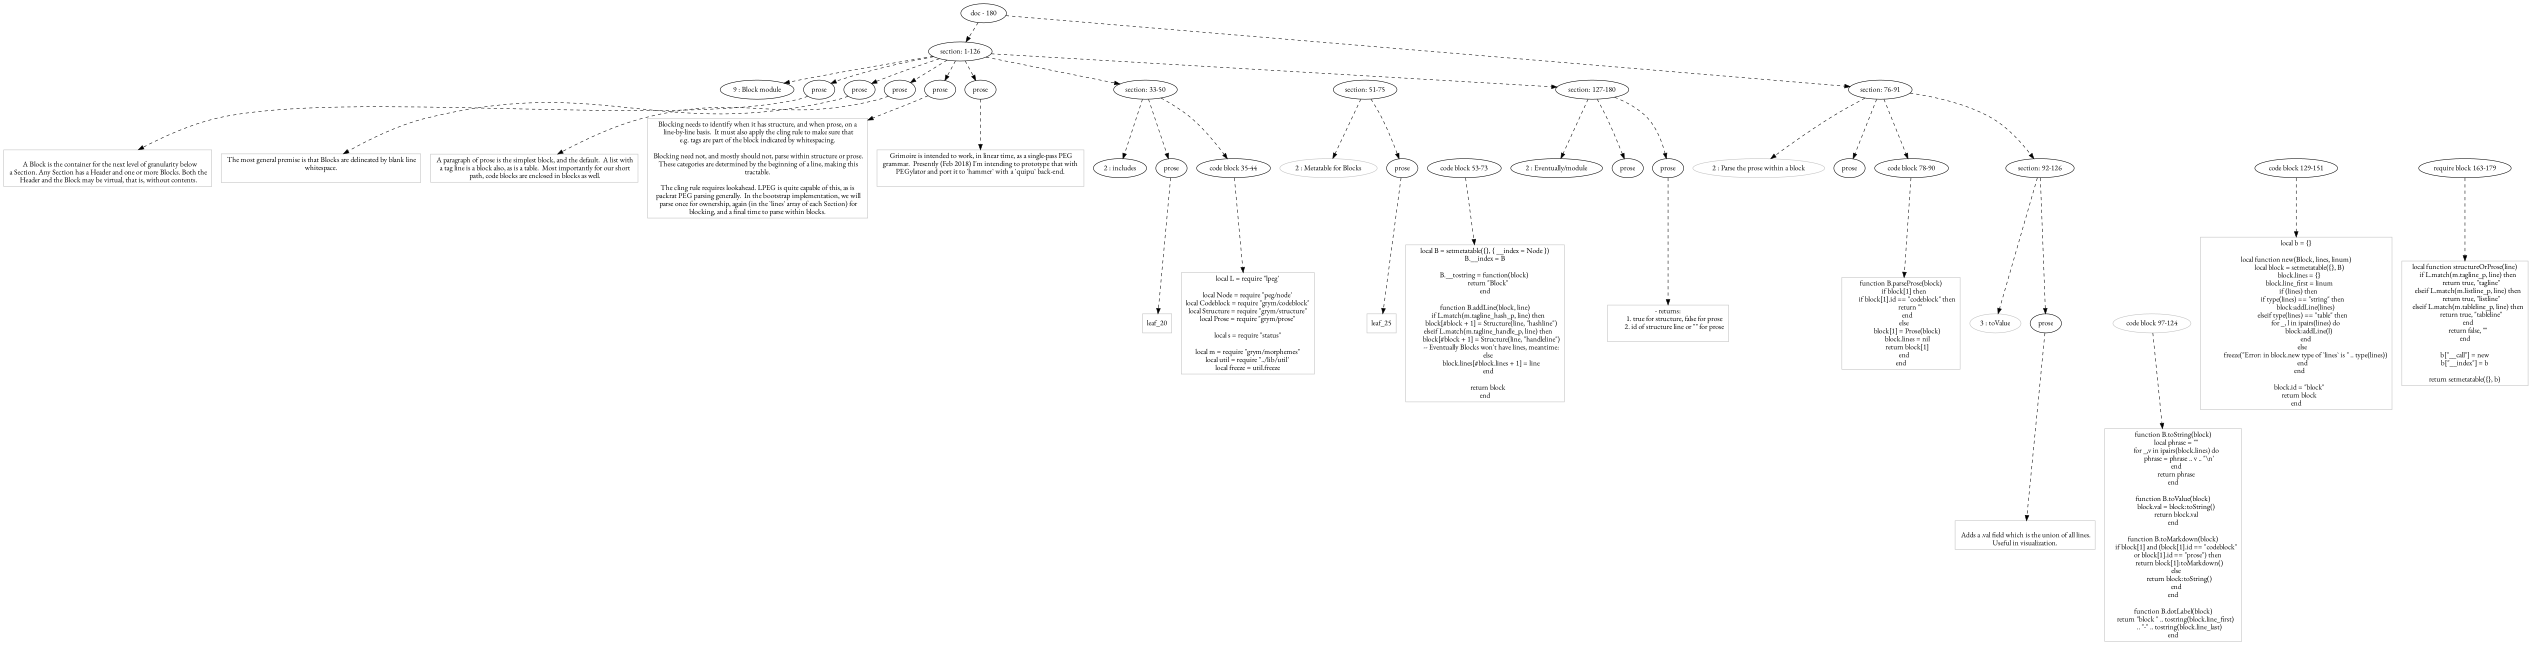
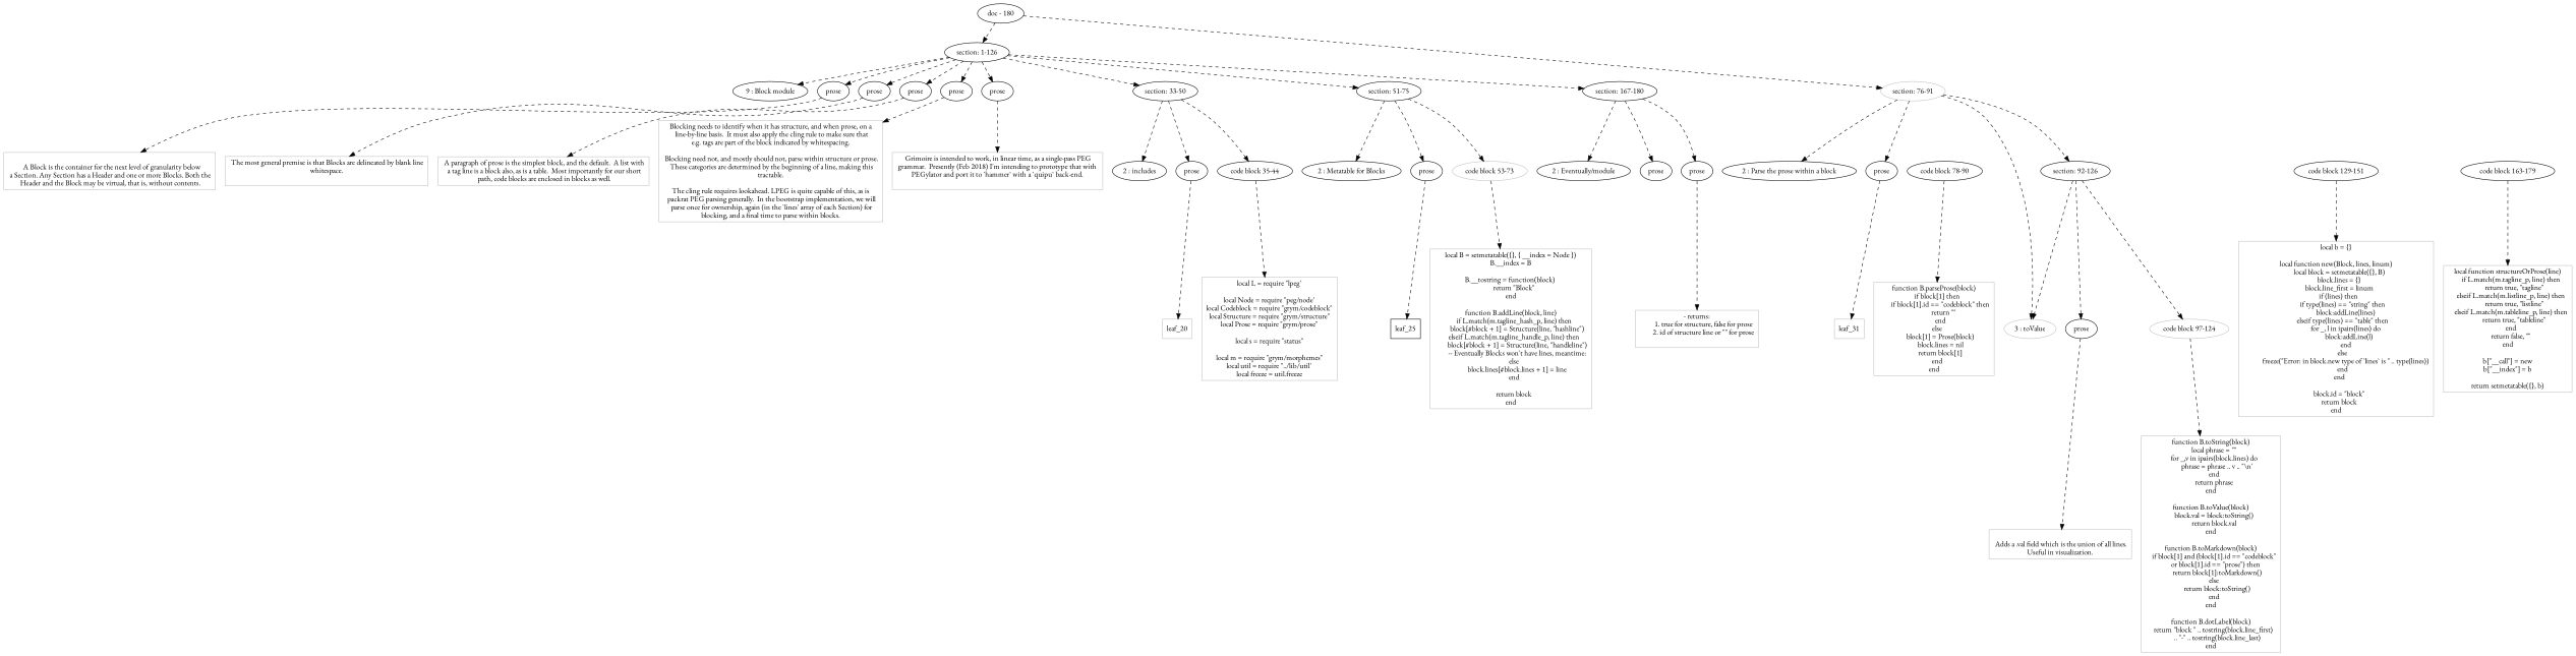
  digraph {
    fontname="EB Garamond"
    node [fontname="EB Garamond"]
    edge [fontname="EB Garamond" style=dashed]
    n1 [label="section: 1-126"]
    n2 [label="9 : Block module"]
    n3 [label=prose]
    n4 [label=prose]
    n5 [label=prose]
    n6 [label=prose]
    n7 [label=prose]
    n8 [label="section: 33-50"]
    n9 [label="section: 51-75"]
-   n10 [label="section: 76-91"]
-   n11 [label="section: 127-180"]
+   n10 [label="section: 76-91" color=Gray]
+   n11 [label="section: 167-180"]
    n12 [label="2 : includes"]
    n13 [label=prose]
    n14 [label="code block 35-44"]
-   n15 [label="2 : Metatable for Blocks" color=Gray]
+   n15 [label="2 : Metatable for Blocks"]
    n16 [label=prose]
-   n17 [label="code block 53-73"]
-   n18 [label="2 : Parse the prose within a block" color=Gray]
+   n17 [label="code block 53-73" color=Gray]
+   n18 [label="2 : Parse the prose within a block"]
    n19 [label=prose]
    n20 [label="code block 78-90"]
    n21 [label="section: 92-126"]
    n22 [color=Gray label="3 : toValue"]
    n23 [label=prose]
    n24 [color=Gray label="code block 97-124"]
    n25 [label="2 : Eventually/module"]
    n26 [label=prose]
    n27 [label="code block 129-151"]
    n28 [label=prose]
-   n29 [label="require block 163-179"]
+   n29 [label="code block 163-179"]
    n30 [color=Gray label="\n   A Block is the container for the next level of granularity below\n a Section. Any Section has a Header and one or more Blocks. Both the\n Header and the Block may be virtual, that is, without contents.\n" shape=rectangle]
    n31 [color=Gray label=" The most general premise is that Blocks are delineated by blank line\n whitespace. \n\n" shape=rectangle]
    n32 [color=Gray label=" A paragraph of prose is the simplest block, and the default.  A list with\n a tag line is a block also, as is a table.  Most importantly for our short\n path, code blocks are enclosed in blocks as well.\n" shape=rectangle]
    n33 [color=Gray label=" Blocking needs to identify when it has structure, and when prose, on a \n line-by-line basis.  It must also apply the cling rule to make sure that\n e.g. tags are part of the block indicated by whitespacing. \n \n Blocking need not, and mostly should not, parse within structure or prose.\n These categories are determined by the beginning of a line, making this\n tractable. \n \n The cling rule requires lookahead. LPEG is quite capable of this, as is \n packrat PEG parsing generally.  In the bootstrap implementation, we will\n parse once for ownership, again (in the `lines` array of each Section) for\n blocking, and a final time to parse within blocks. \n" shape=rectangle]
    n34 [color=Gray label=" Grimoire is intended to work, in linear time, as a single-pass PEG\n grammar.  Presently (Feb 2018) I'm intending to prototype that with \n PEGylator and port it to `hammer` with a `quipu` back-end. \n\n" shape=rectangle]
    leaf_20 [color=Gray shape=rectangle]
    n36 [color=Gray label="local L = require \"lpeg\"\n\nlocal Node = require \"peg/node\"\nlocal Codeblock = require \"grym/codeblock\"\nlocal Structure = require \"grym/structure\"\nlocal Prose = require \"grym/prose\"\n\nlocal s = require \"status\"\n\nlocal m = require \"grym/morphemes\"\nlocal util = require \"../lib/util\"\nlocal freeze = util.freeze" shape=rectangle]
-   leaf_25 [color=Gray shape=rectangle]
+   leaf_25 [color=black shape=rectangle]
    n38 [color=Gray label="local B = setmetatable({}, { __index = Node })\nB.__index = B\n\nB.__tostring = function(block) \n    return \"Block\"\nend\n\nfunction B.addLine(block, line)\n    if L.match(m.tagline_hash_p, line) then\n        block[#block + 1] = Structure(line, \"hashline\")\n    elseif L.match(m.tagline_handle_p, line) then\n        block[#block + 1] = Structure(line, \"handleline\")\n        -- Eventually Blocks won't have lines, meantime:\n    else\n        block.lines[#block.lines + 1] = line\n    end\n\n    return block\nend" shape=rectangle]
+   leaf_31 [color=Gray shape=rectangle]
    n40 [color=Gray label="function B.parseProse(block)\n    if block[1] then\n        if block[1].id == \"codeblock\" then\n            return \"\"\n        end\n    else\n        block[1] = Prose(block)\n        block.lines = nil\n        return block[1]\n    end\nend" shape=rectangle]
    n41 [color=Gray label="\n Adds a .val field which is the union of all lines.\n Useful in visualization. \n" shape=rectangle]
    n42 [color=Gray label="function B.toString(block)\n    local phrase = \"\"\n    for _,v in ipairs(block.lines) do\n        phrase = phrase .. v .. \"\\n\"\n    end\n    return phrase\nend\n\nfunction B.toValue(block)\n    block.val = block:toString()\n    return block.val\nend\n\nfunction B.toMarkdown(block)\n    if block[1] and (block[1].id == \"codeblock\"\n      or block[1].id == \"prose\") then\n        return block[1]:toMarkdown()\n    else\n        return block:toString()\n    end\nend\n\nfunction B.dotLabel(block)\n    return \"block \" .. tostring(block.line_first) \n        .. \"-\" .. tostring(block.line_last)\nend" shape=rectangle]
    n43 [color=Gray label="local b = {}\n\nlocal function new(Block, lines, linum)\n    local block = setmetatable({}, B)\n    block.lines = {}\n    block.line_first = linum\n    if (lines) then \n        if type(lines) == \"string\" then\n            block:addLine(lines)\n        elseif type(lines) == \"table\" then\n            for _, l in ipairs(lines) do\n                block:addLine(l)\n            end\n        else\n            freeze(\"Error: in block.new type of `lines` is \" .. type(lines))\n        end\n    end\n\n    block.id = \"block\"\n    return block\nend" shape=rectangle]
    n44 [color=Gray label=" - returns: \n        1. true for structure, false for prose\n        2. id of structure line or \"\" for prose\n\n" shape=rectangle]
    n45 [color=Gray label="local function structureOrProse(line)\n    if L.match(m.tagline_p, line) then\n        return true, \"tagline\"\n    elseif L.match(m.listline_p, line) then\n        return true, \"listline\"\n    elseif L.match(m.tableline_p, line) then\n        return true, \"tableline\"\n    end\n    return false, \"\"\nend\n\nb[\"__call\"] = new\nb[\"__index\"] = b\n\nreturn setmetatable({}, b)" shape=rectangle]
    n46 [label="doc - 180"]
    subgraph sub_1 {
      rank=same
      n1
    }
    subgraph sub_2 {
      rank=same
      n2
      n3
      n4
      n5
      n6
      n7
      n8
      n9
      n10
      n11
    }
    subgraph sub_3 {
      rank=same
      n12
      n13
      n14
    }
    subgraph sub_4 {
      rank=same
      n15
      n16
      n17
    }
    subgraph sub_5 {
      rank=same
      n18
      n19
      n20
      n21
    }
    subgraph sub_6 {
      rank=same
      n22
      n23
      n24
    }
    subgraph sub_7 {
      rank=same
      n25
      n26
      n27
      n28
      n29
    }
    n1 -> n2
    n1 -> n3
    n1 -> n4
    n1 -> n5
    n1 -> n6
    n1 -> n7
    n1 -> n8
+   n1 -> n9
    n1 -> n11
    n3 -> n30
    n4 -> n31
    n5 -> n32
    n6 -> n33
    n7 -> n34
    n8 -> n12
    n8 -> n13
    n8 -> n14
    n9 -> n15
    n9 -> n16
+   n9 -> n17
    n10 -> n18
    n10 -> n19
-   n10 -> n20
+   n10 -> n22
    n10 -> n21
    n11 -> n25
    n11 -> n26
    n11 -> n28
    n13 -> leaf_20
    n14 -> n36
    n16 -> leaf_25
    n17 -> n38
+   n19 -> leaf_31
    n20 -> n40
    n21 -> n22
    n21 -> n23
+   n21 -> n24
    n23 -> n41
    n24 -> n42
    n27 -> n43
    n28 -> n44
    n29 -> n45
    n46 -> n1
    n46 -> n10
  }
